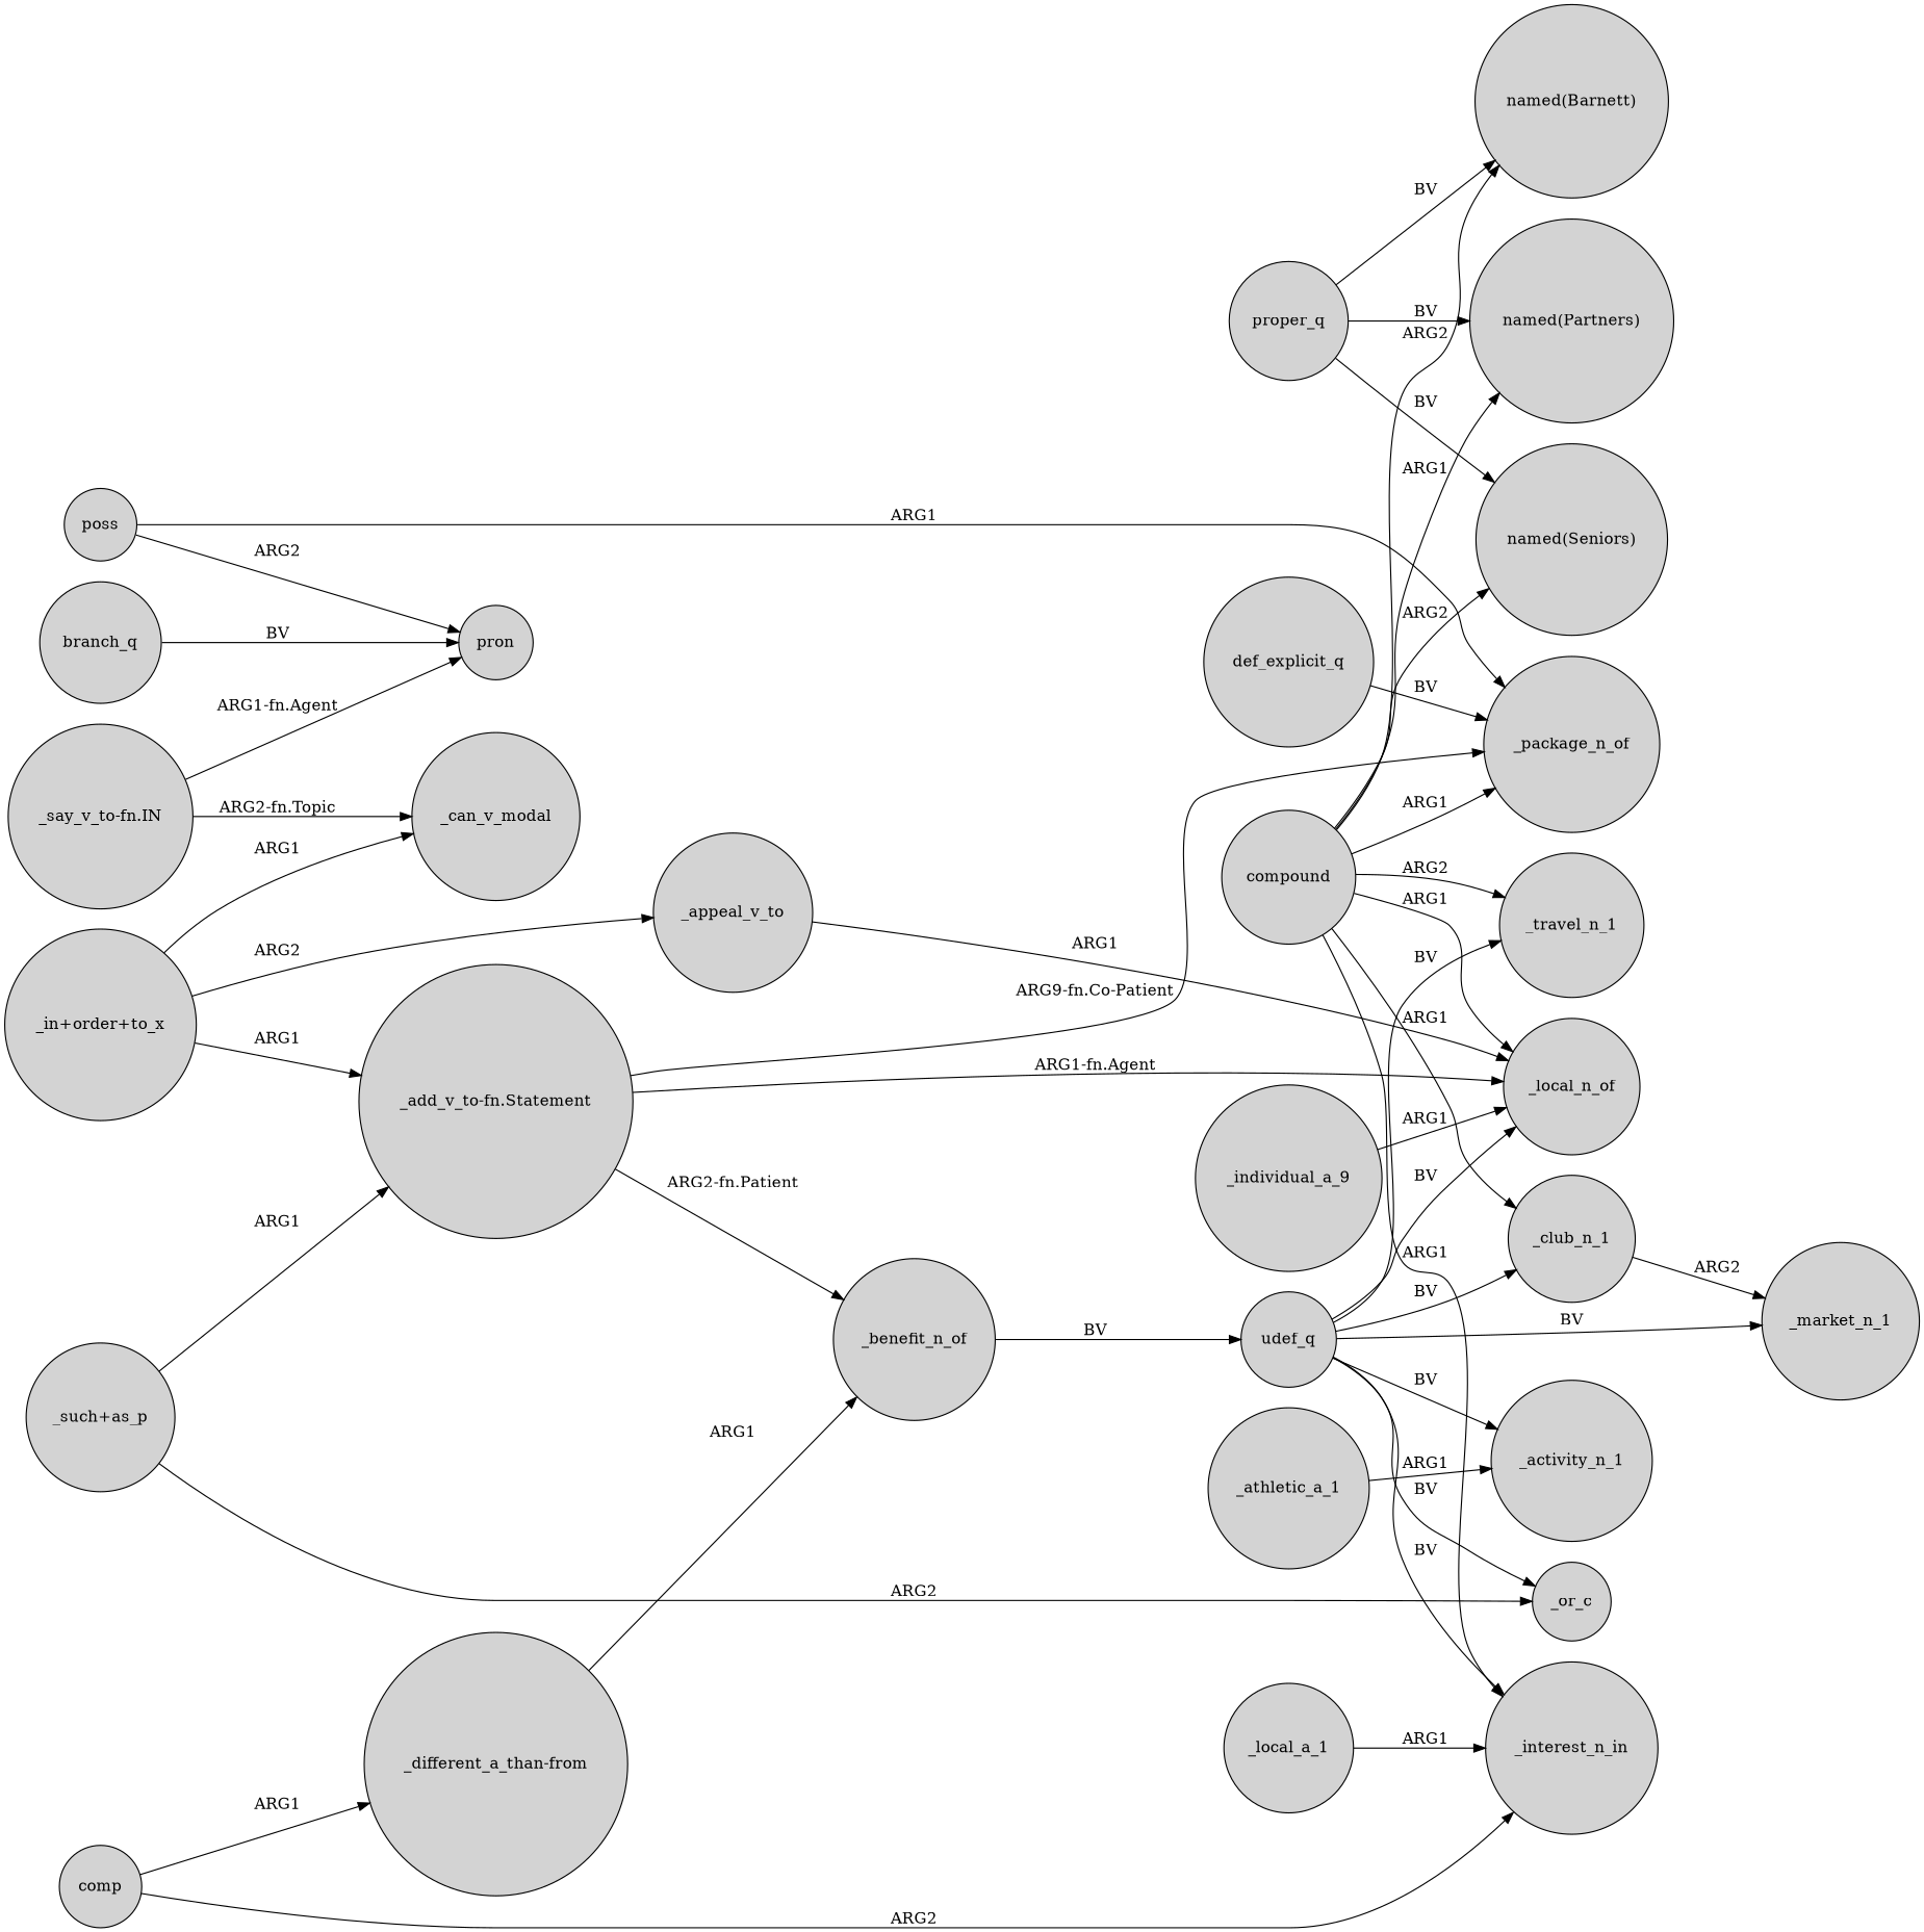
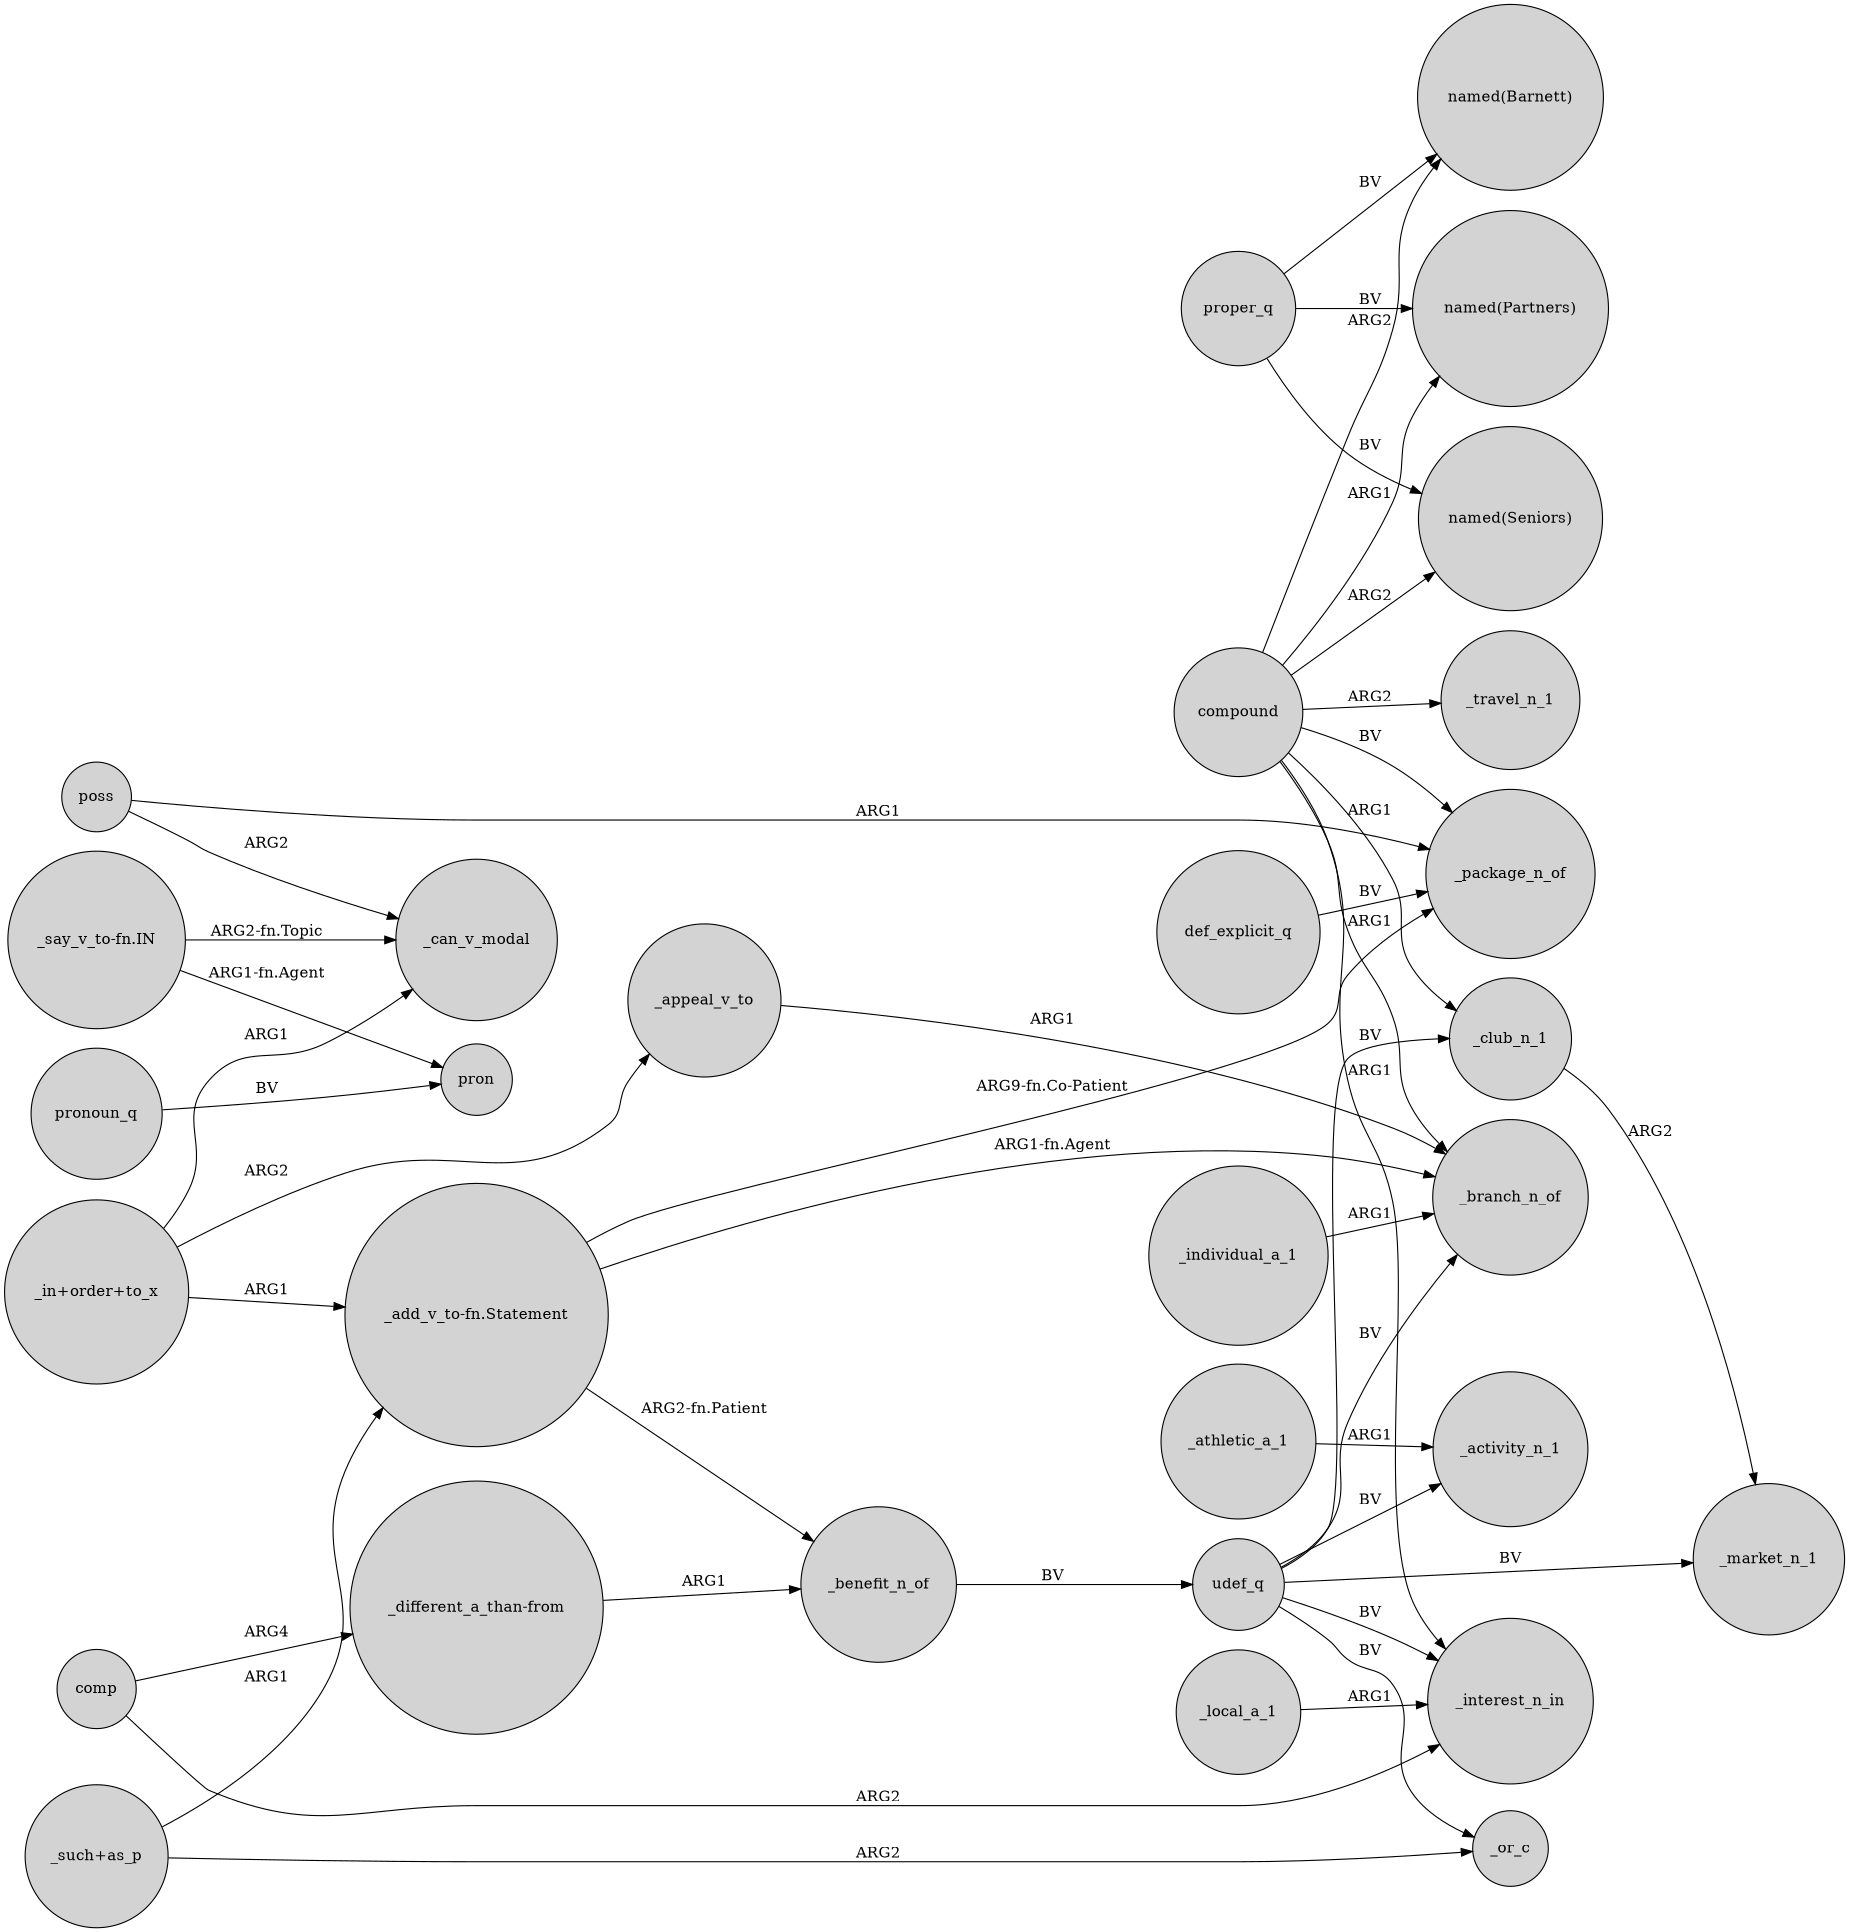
  digraph {
    fontname="DejaVu Serif"
    rankdir=LR
    node [fontname="DejaVu Serif" shape=circle style=filled]
    edge [fontname="DejaVu Serif"]
    compound
    "named(Barnett)"
-   _branch_n_of [label=_local_n_of]
+   _branch_n_of
    "named(Partners)"
    "named(Seniors)"
    _package_n_of
    _travel_n_1
    _interest_n_in
    _club_n_1
    _market_n_1
    "_in+order+to_x"
    _appeal_v_to
    "_add_v_to-fn.Statement"
    _can_v_modal
    _benefit_n_of
    udef_q
    _activity_n_1
    _or_c
    proper_q
    poss
    pron
-   _individual_a_1 [label=_individual_a_9]
+   _individual_a_1
    _athletic_a_1
    "_such+as_p"
-   pronoun_q [label=branch_q]
+   pronoun_q
    "_different_a_than-from"
    comp
    def_explicit_q
    "_say_v_to-fn.IN"
    _local_a_1
    compound -> "named(Barnett)" [label=ARG2]
    compound -> _branch_n_of [label=ARG1]
    compound -> "named(Partners)" [label=ARG1]
    compound -> "named(Seniors)" [label=ARG2]
-   compound -> _package_n_of [label=ARG1]
+   compound -> _package_n_of [label=BV]
    compound -> _travel_n_1 [label=ARG2]
    compound -> _interest_n_in [label=ARG1]
    compound -> _club_n_1 [label=ARG1]
    _club_n_1 -> _market_n_1 [label=ARG2]
    "_in+order+to_x" -> _appeal_v_to [label=ARG2]
    "_in+order+to_x" -> "_add_v_to-fn.Statement" [label=ARG1]
    "_in+order+to_x" -> _can_v_modal [label=ARG1]
    _appeal_v_to -> _branch_n_of [label=ARG1]
    "_add_v_to-fn.Statement" -> _branch_n_of [label="ARG1-fn.Agent"]
    "_add_v_to-fn.Statement" -> _package_n_of [label="ARG9-fn.Co-Patient"]
    "_add_v_to-fn.Statement" -> _benefit_n_of [label="ARG2-fn.Patient"]
    _benefit_n_of -> udef_q [label=BV]
    udef_q -> _branch_n_of [label=BV]
-   udef_q -> _travel_n_1 [label=BV]
    udef_q -> _interest_n_in [label=BV]
    udef_q -> _club_n_1 [label=BV]
    udef_q -> _market_n_1 [label=BV]
    udef_q -> _activity_n_1 [label=BV]
    udef_q -> _or_c [label=BV]
    proper_q -> "named(Barnett)" [label=BV]
    proper_q -> "named(Partners)" [label=BV]
    proper_q -> "named(Seniors)" [label=BV]
    poss -> _package_n_of [label=ARG1]
-   poss -> pron [label=ARG2]
+   poss -> _can_v_modal [label=ARG2]
    _individual_a_1 -> _branch_n_of [label=ARG1]
    _athletic_a_1 -> _activity_n_1 [label=ARG1]
    "_such+as_p" -> "_add_v_to-fn.Statement" [label=ARG1]
    "_such+as_p" -> _or_c [label=ARG2]
    pronoun_q -> pron [label=BV]
    "_different_a_than-from" -> _benefit_n_of [label=ARG1]
    comp -> _interest_n_in [label=ARG2]
-   comp -> "_different_a_than-from" [label=ARG1]
+   comp -> "_different_a_than-from" [label=ARG4]
    def_explicit_q -> _package_n_of [label=BV]
    "_say_v_to-fn.IN" -> _can_v_modal [label="ARG2-fn.Topic"]
    "_say_v_to-fn.IN" -> pron [label="ARG1-fn.Agent"]
    _local_a_1 -> _interest_n_in [label=ARG1]
  }
